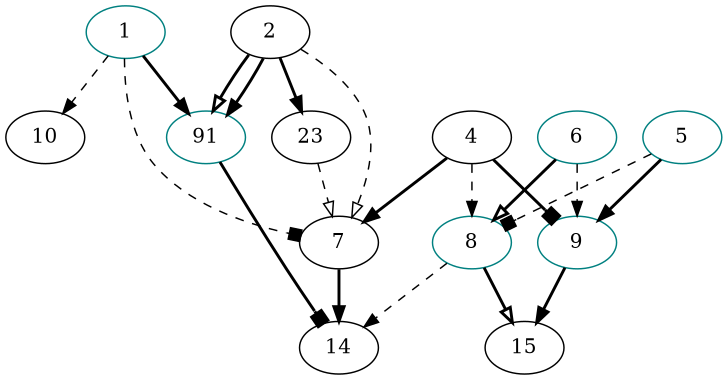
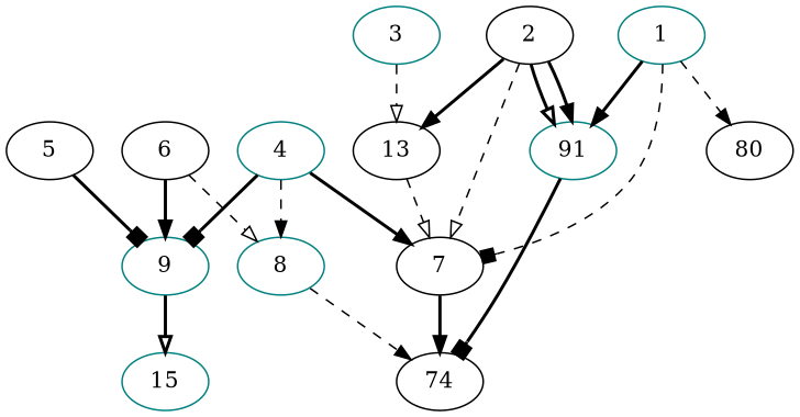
  digraph {
    node [alpha=0.01 color=teal]
    edge [arrowhead=normal style=bold]
    1 [alpha=0.15 expect_size=31121408]
    7 [alpha=0.10 color=black expect_size=41381888]
-   10 [color=black expect_size=11264000]
+   10 [color=black expect_size=11264000 label=80]
    n4 [alpha=0.07 expect_size=29572096 label=91]
-   14 [alpha=0.14 color=black expect_size=6213632]
+   14 [alpha=0.14 color=black expect_size=6213632 label=74]
    2 [alpha=0.14 color=black expect_size=23821312]
-   13 [alpha=0.17 color=black expect_size=49970176 label=23]
-   4 [alpha=0.03 color=black expect_size=44318720]
+   13 [alpha=0.17 color=black expect_size=49970176]
+   3 [expect_size=52255744]
+   4 [alpha=0.03 expect_size=44318720]
    8 [alpha=0.07 expect_size=47258624]
    9 [alpha=0.08 expect_size=11101184]
-   15 [alpha=0.05 color=black expect_size=13674496]
-   5 [alpha=0.03 expect_size=28196864]
-   6 [alpha=0.19 expect_size=27932672]
+   15 [alpha=0.05 expect_size=13674496]
+   5 [alpha=0.03 color=black expect_size=28196864]
+   6 [alpha=0.19 color=black expect_size=27932672]
    1 -> 7 [arrowhead=box style=dashed]
    1 -> 10 [style=dashed]
    1 -> n4
    7 -> 14
    n4 -> 14 [arrowhead=box]
    2 -> 7 [arrowhead=onormal style=dashed]
    2 -> n4 [arrowhead=onormal]
    2 -> n4
    2 -> 13
    13 -> 7 [arrowhead=onormal style=dashed]
+   3 -> 13 [arrowhead=onormal style=dashed]
    4 -> 7
    4 -> 8 [style=dashed]
    4 -> 9 [arrowhead=box]
    8 -> 14 [style=dashed]
-   8 -> 15 [arrowhead=onormal]
-   9 -> 15
-   5 -> 8 [arrowhead=box style=dashed]
-   5 -> 9
-   6 -> 8 [arrowhead=onormal]
-   6 -> 9 [style=dashed]
+   9 -> 15 [arrowhead=onormal]
+   5 -> 9 [arrowhead=box]
+   6 -> 8 [arrowhead=onormal style=dashed]
+   6 -> 9
  }
